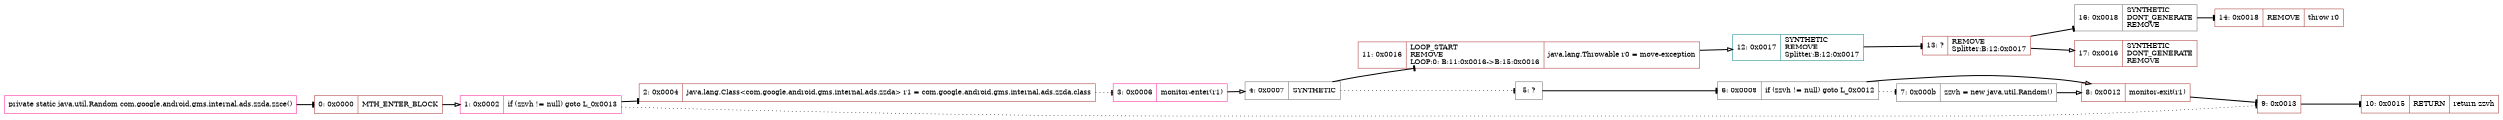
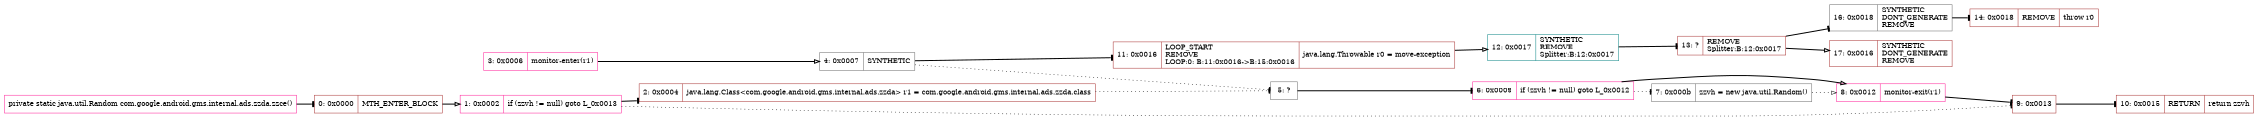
  digraph {
    rankdir=LR
    node [color=brown shape=record]
    edge [arrowhead=tee style=bold]
    n1 [label="{0\:\ 0x0000|MTH_ENTER_BLOCK\l}"]
    n2 [color=deeppink label="{1\:\ 0x0002|if (zzvh != null) goto L_0x0013\l}"]
    n3 [label="{2\:\ 0x0004|java.lang.Class\<com.google.android.gms.internal.ads.zzda\> r1 = com.google.android.gms.internal.ads.zzda.class\l}"]
    n4 [label="{9\:\ 0x0013}"]
    n5 [color=deeppink label="{3\:\ 0x0006|monitor\-enter(r1)\l}"]
    n6 [label="{10\:\ 0x0015|RETURN\l|return zzvh\l}"]
    n7 [color=gray40 label="{4\:\ 0x0007|SYNTHETIC\l}"]
    n8 [color=gray40 label="{5\:\ ?}"]
    n9 [label="{11\:\ 0x0016|LOOP_START\lREMOVE\lLOOP:0: B:11:0x0016\-\>B:15:0x0016\l|java.lang.Throwable r0 = move\-exception\l}"]
-   n10 [color=gray40 label="{6\:\ 0x0009|if (zzvh != null) goto L_0x0012\l}"]
+   n10 [color=deeppink label="{6\:\ 0x0009|if (zzvh != null) goto L_0x0012\l}"]
    n11 [color=teal label="{12\:\ 0x0017|SYNTHETIC\lREMOVE\lSplitter:B:12:0x0017\l}"]
    n12 [color=gray40 label="{7\:\ 0x000b|zzvh = new java.util.Random()\l}"]
-   n13 [label="{8\:\ 0x0012|monitor\-exit(r1)\l}"]
+   n13 [color=deeppink label="{8\:\ 0x0012|monitor\-exit(r1)\l}"]
    n14 [label="{13\:\ ?|REMOVE\lSplitter:B:12:0x0017\l}"]
    n15 [color=gray40 label="{16\:\ 0x0018|SYNTHETIC\lDONT_GENERATE\lREMOVE\l}"]
    n16 [label="{17\:\ 0x0016|SYNTHETIC\lDONT_GENERATE\lREMOVE\l}"]
    n17 [label="{14\:\ 0x0018|REMOVE\l|throw r0\l}"]
    n18 [color=deeppink label="{private static java.util.Random com.google.android.gms.internal.ads.zzda.zzce() }"]
    n1 -> n2 [arrowhead=onormal]
    n2 -> n3
    n2 -> n4 [style=dotted]
-   n3 -> n5 [style=dotted]
+   n3 -> n8 [style=dotted]
    n4 -> n6
    n5 -> n7 [arrowhead=onormal]
    n7 -> n8 [style=dotted]
    n7 -> n9
    n8 -> n10
    n9 -> n11 [arrowhead=onormal]
    n10 -> n12 [style=dotted]
    n10 -> n13 [arrowhead=onormal]
    n11 -> n14
-   n12 -> n13 [arrowhead=onormal]
+   n12 -> n13 [arrowhead=onormal style=dotted]
    n13 -> n4
    n14 -> n15
    n14 -> n16 [arrowhead=onormal]
    n15 -> n17
    n18 -> n1
  }
